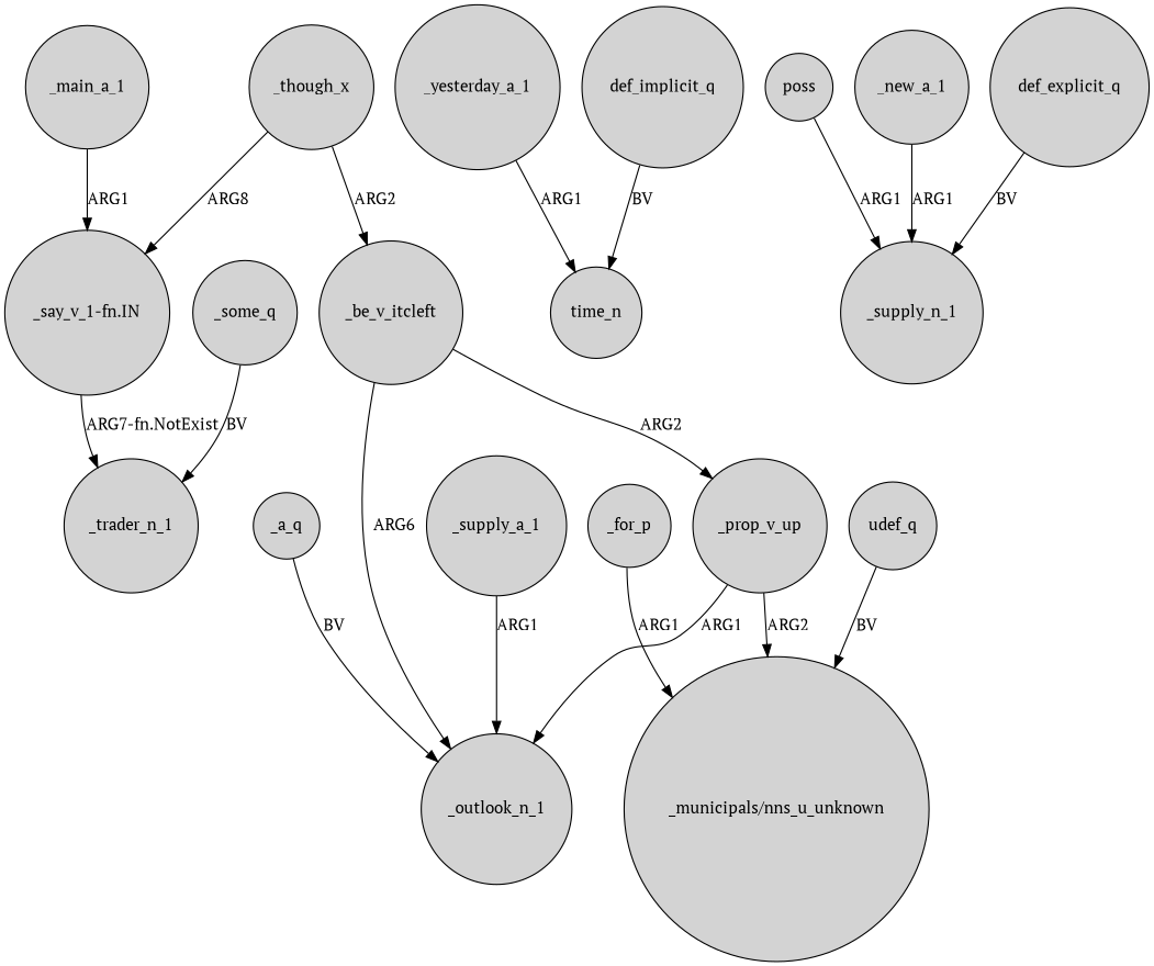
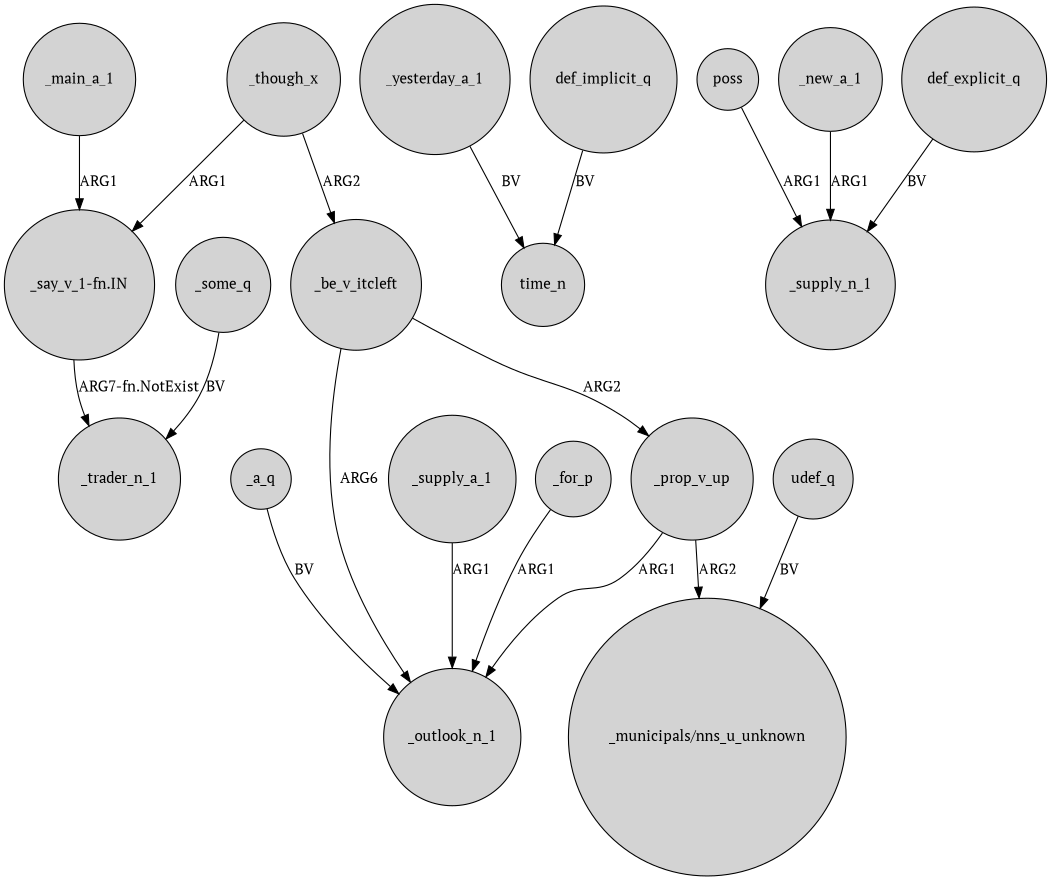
  digraph {
    fontname="PT Serif"
    node [fontname="PT Serif" shape=circle style=filled]
    edge [fontname="PT Serif"]
    _for_p
    _outlook_n_1
    _yesterday_a_1
    time_n
    n5 [label=_supply_a_1]
    "_say_v_1-fn.IN"
    _trader_n_1
    _be_v_itcleft
    _prop_v_up
    "_municipals/nns_u_unknown"
    _though_x
    poss
    _supply_n_1
    _some_q
    _new_a_1
    _a_q
    _main_a_1
    def_explicit_q
    def_implicit_q
    udef_q
-   _for_p -> "_municipals/nns_u_unknown" [label=ARG1]
-   _yesterday_a_1 -> time_n [label=ARG1]
+   _for_p -> _outlook_n_1 [label=ARG1]
+   _yesterday_a_1 -> time_n [label=BV]
    n5 -> _outlook_n_1 [label=ARG1]
    "_say_v_1-fn.IN" -> _trader_n_1 [label="ARG7-fn.NotExist"]
    _be_v_itcleft -> _outlook_n_1 [label=ARG6]
    _be_v_itcleft -> _prop_v_up [label=ARG2]
    _prop_v_up -> _outlook_n_1 [label=ARG1]
    _prop_v_up -> "_municipals/nns_u_unknown" [label=ARG2]
-   _though_x -> "_say_v_1-fn.IN" [label=ARG8]
+   _though_x -> "_say_v_1-fn.IN" [label=ARG1]
    _though_x -> _be_v_itcleft [label=ARG2]
    poss -> _supply_n_1 [label=ARG1]
    _some_q -> _trader_n_1 [label=BV]
    _new_a_1 -> _supply_n_1 [label=ARG1]
    _a_q -> _outlook_n_1 [label=BV]
    _main_a_1 -> "_say_v_1-fn.IN" [label=ARG1]
    def_explicit_q -> _supply_n_1 [label=BV]
    def_implicit_q -> time_n [label=BV]
    udef_q -> "_municipals/nns_u_unknown" [label=BV]
  }
